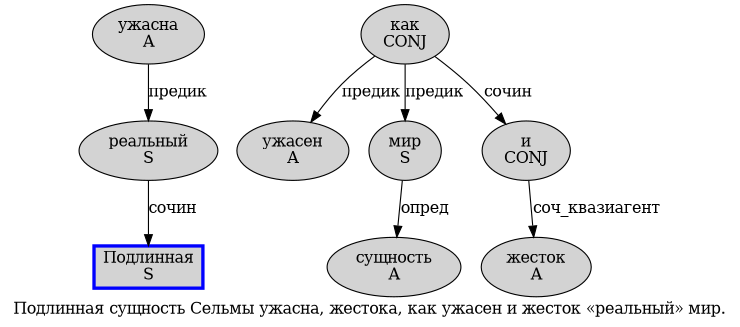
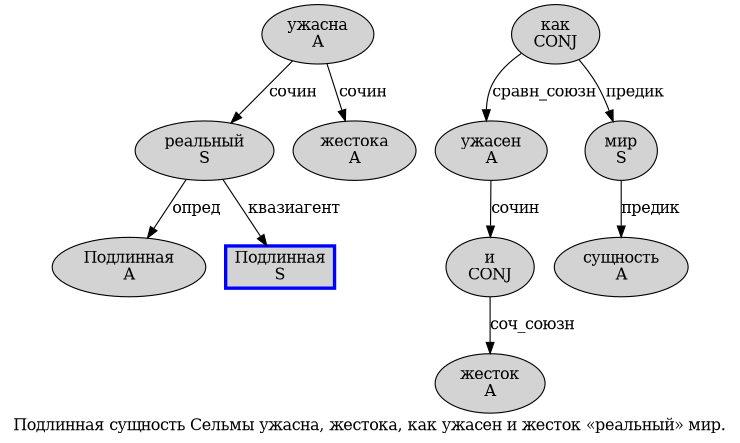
  digraph {
    label="Подлинная сущность Сельмы ужасна, жестока, как ужасен и жесток «реальный» мир."
    node [fillcolor=lightgray penwidth=1 shape=ellipse style=filled]
+   n1 [label="Подлинная\nA"]
    n2 [label="реальный\nS"]
    n3 [color=blue label="Подлинная\nS" penwidth=3 shape=box]
    n4 [label="ужасна\nA"]
+   n5 [label="жестока\nA"]
    n6 [label="как\nCONJ"]
    n7 [label="ужасен\nA"]
    n8 [label="мир\nS"]
    n9 [label="и\nCONJ"]
    n10 [label="жесток\nA"]
    n11 [label="сущность\nA"]
-   n2 -> n3 [label="сочин"]
-   n4 -> n2 [label="предик"]
-   n6 -> n7 [label="предик"]
+   n2 -> n1 [label="опред"]
+   n2 -> n3 [label="квазиагент"]
+   n4 -> n2 [label="сочин"]
+   n4 -> n5 [label="сочин"]
+   n6 -> n7 [label="сравн_союзн"]
    n6 -> n8 [label="предик"]
-   n6 -> n9 [label="сочин"]
-   n8 -> n11 [label="опред"]
-   n9 -> n10 [label="соч_квазиагент"]
+   n7 -> n9 [label="сочин"]
+   n8 -> n11 [label="предик"]
+   n9 -> n10 [label="соч_союзн"]
  }
